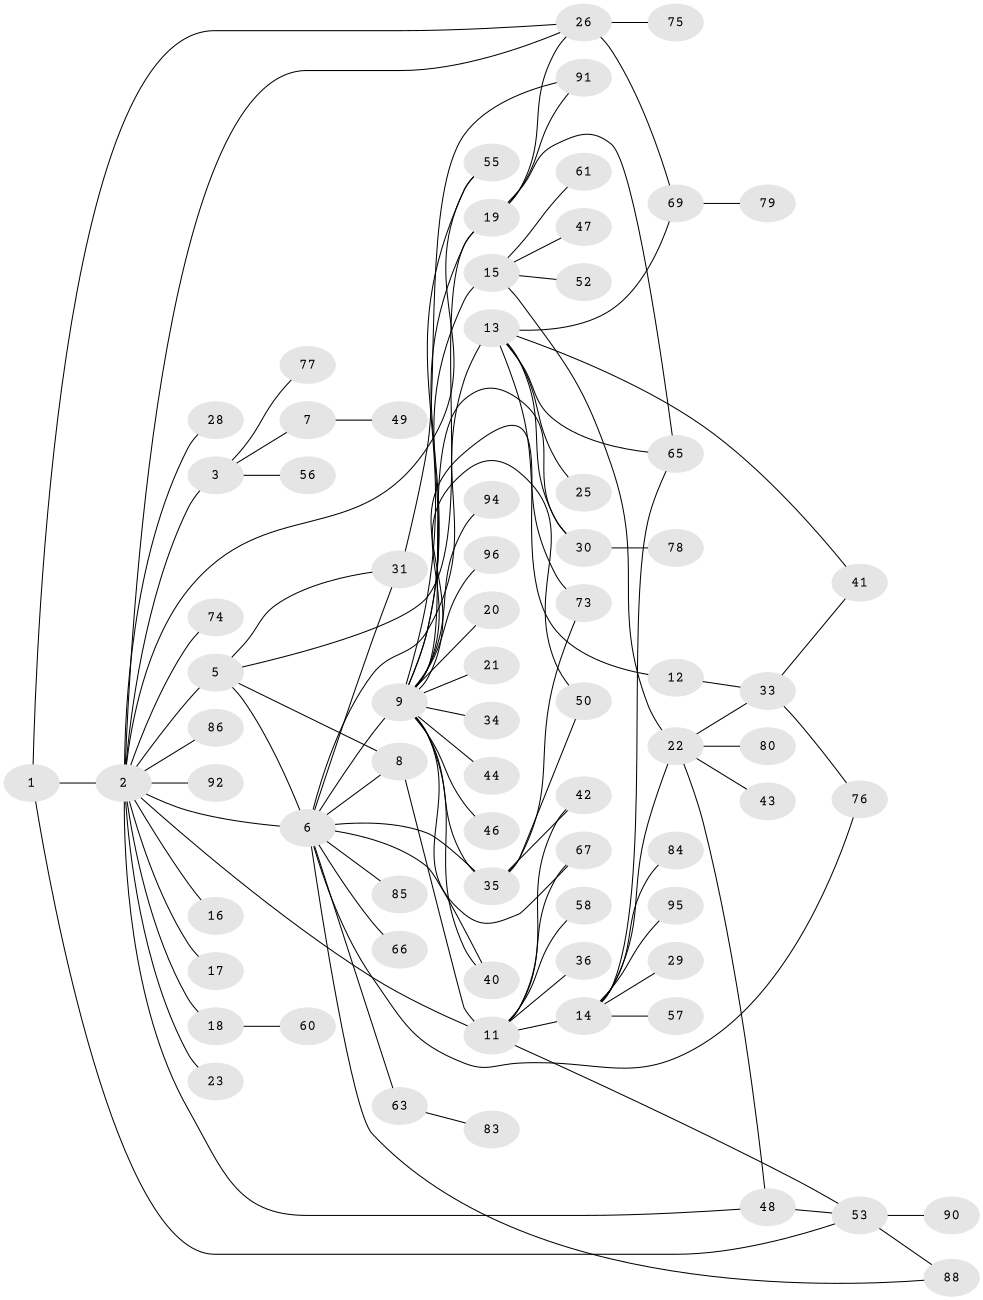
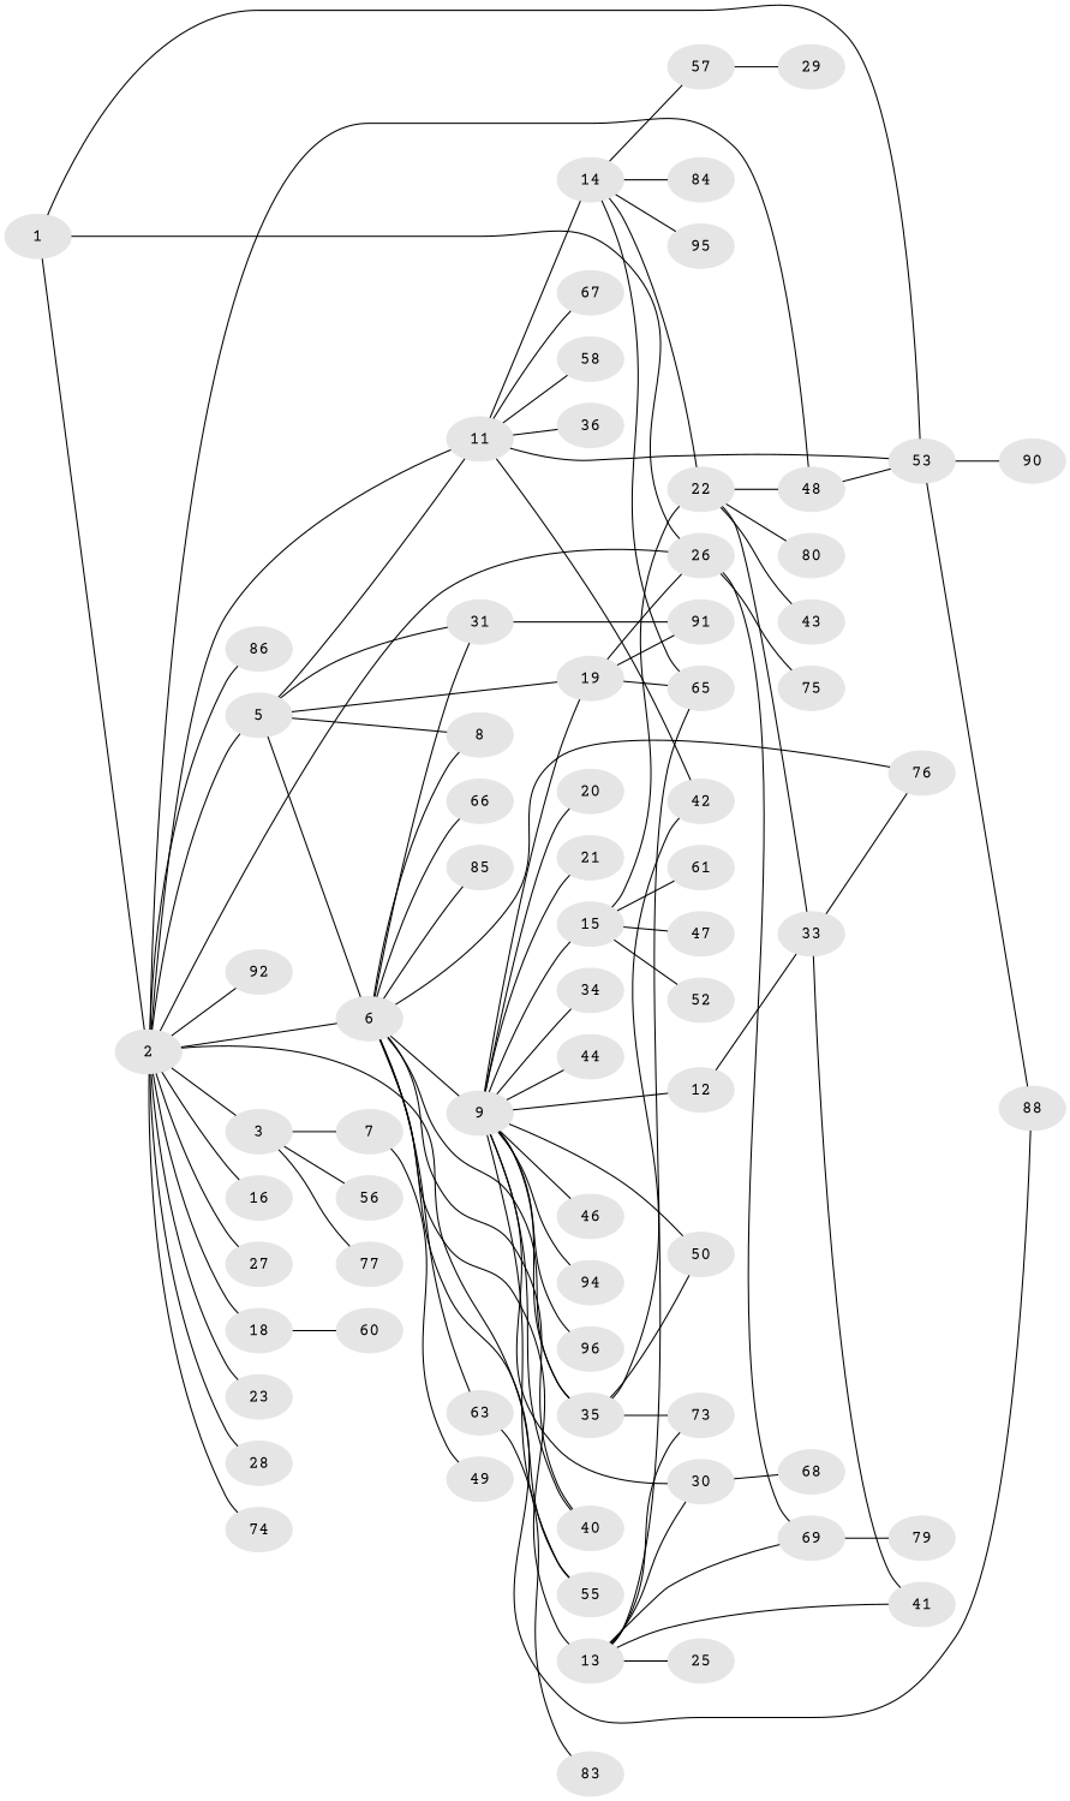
  graph {
    fontname="Courier Prime"
    rankdir=LR
    node [color=gray90 fontname="Courier Prime" style=filled]
    edge [fontname="Courier Prime"]
    2 [super="+4"]
    26 [super="+32"]
    3 [super="+39"]
    5 [super="+93"]
    6 [super="+72"]
    11 [super="+27"]
    16
-   17
+   17 [label=27]
    18
    23 [super="+51"]
    28
    48
    55
    74
    86
    92
    1
    53 [super="+59"]
    69
    75
    88
    90
    7 [super="+24"]
    56
    77
    8 [super="+37"]
    19
    31
    9 [super="+10"]
    13 [super="+71"]
    35 [super="+38"]
    40
    63 [super="+82"]
    66
    76
    85
    67
    14 [super="+45"]
    36
    42
    58
    60
    49
    15 [super="+97"]
    22 [super="+89"]
    47
    52
    61
    65 [super="+78"]
    91
    12
    20
    21
    30 [super="+54"]
    34
    44
    46 [super="+70"]
    50 [super="+64"]
    94
    96
    25 [super="+81"]
    41
    73
    83
    33 [super="+87"]
-   68 [label=78]
+   68
    29
    57
    84
    95
    79
    43
    80
    2 -- 26
    2 -- 3
    2 -- 5
    2 -- 6
    2 -- 11
    2 -- 16
    2 -- 17
    2 -- 18
    2 -- 23
    2 -- 28
    2 -- 48
    2 -- 55
    2 -- 74
    2 -- 86
    2 -- 92
    26 -- 69
    26 -- 75
    3 -- 7
    3 -- 56
    3 -- 77
    5 -- 6
-   8 -- 11
+   5 -- 11
    5 -- 8
    5 -- 19
    5 -- 31
    6 -- 88
    6 -- 8
    6 -- 31
    6 -- 9
    6 -- 13 [weight=2]
    6 -- 35
    6 -- 40
    6 -- 63
    6 -- 66
    6 -- 76
    6 -- 85
    11 -- 53
    11 -- 67
    11 -- 14
    11 -- 36
    11 -- 42
    11 -- 58
    18 -- 60
    48 -- 53
    1 -- 2
    1 -- 26
    1 -- 53
    53 -- 88
    53 -- 90
    69 -- 79
    7 -- 49
    19 -- 26
    19 -- 65
    19 -- 91
    31 -- 91
    9 -- 55
    9 -- 19
    9 -- 35
    9 -- 40
-   9 -- 67
    9 -- 15
    9 -- 12
    9 -- 20
    9 -- 21
    9 -- 30
    9 -- 34
    9 -- 44
    9 -- 46
    9 -- 50
    9 -- 94
    9 -- 96
    13 -- 69
    13 -- 65
    13 -- 30
    13 -- 25
    13 -- 41
    13 -- 73
    35 -- 42
    35 -- 50
    35 -- 73
    63 -- 83
    14 -- 22
    14 -- 65
-   14 -- 29
+   57 -- 29
    14 -- 57
    14 -- 84
    14 -- 95
    15 -- 22
    15 -- 47
    15 -- 52
    15 -- 61
    22 -- 48
    22 -- 33
    22 -- 43
    22 -- 80
    12 -- 33
    30 -- 68
    33 -- 76
    33 -- 41
  }
